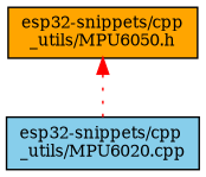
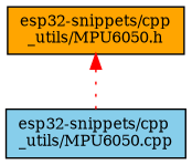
  digraph {
    fontname="DejaVu Serif"
    node [color=black fontname="DejaVu Serif" fontsize=10 shape=record style=filled]
    n1 [fillcolor=orange fontcolor=black height=0.2 label="esp32-snippets/cpp\l_utils/MPU6050.h" width=0.4]
-   n2 [fillcolor=skyblue height=0.2 label="esp32-snippets/cpp\l_utils/MPU6020.cpp" width=0.4]
+   n2 [fillcolor=skyblue height=0.2 label="esp32-snippets/cpp\l_utils/MPU6050.cpp" width=0.4]
    n1 -> n2 [color=red dir=back fontname="DejaVu Serif" fontsize=10 labelfontname=Helvetica labelfontsize=10 style=dotted]
  }
